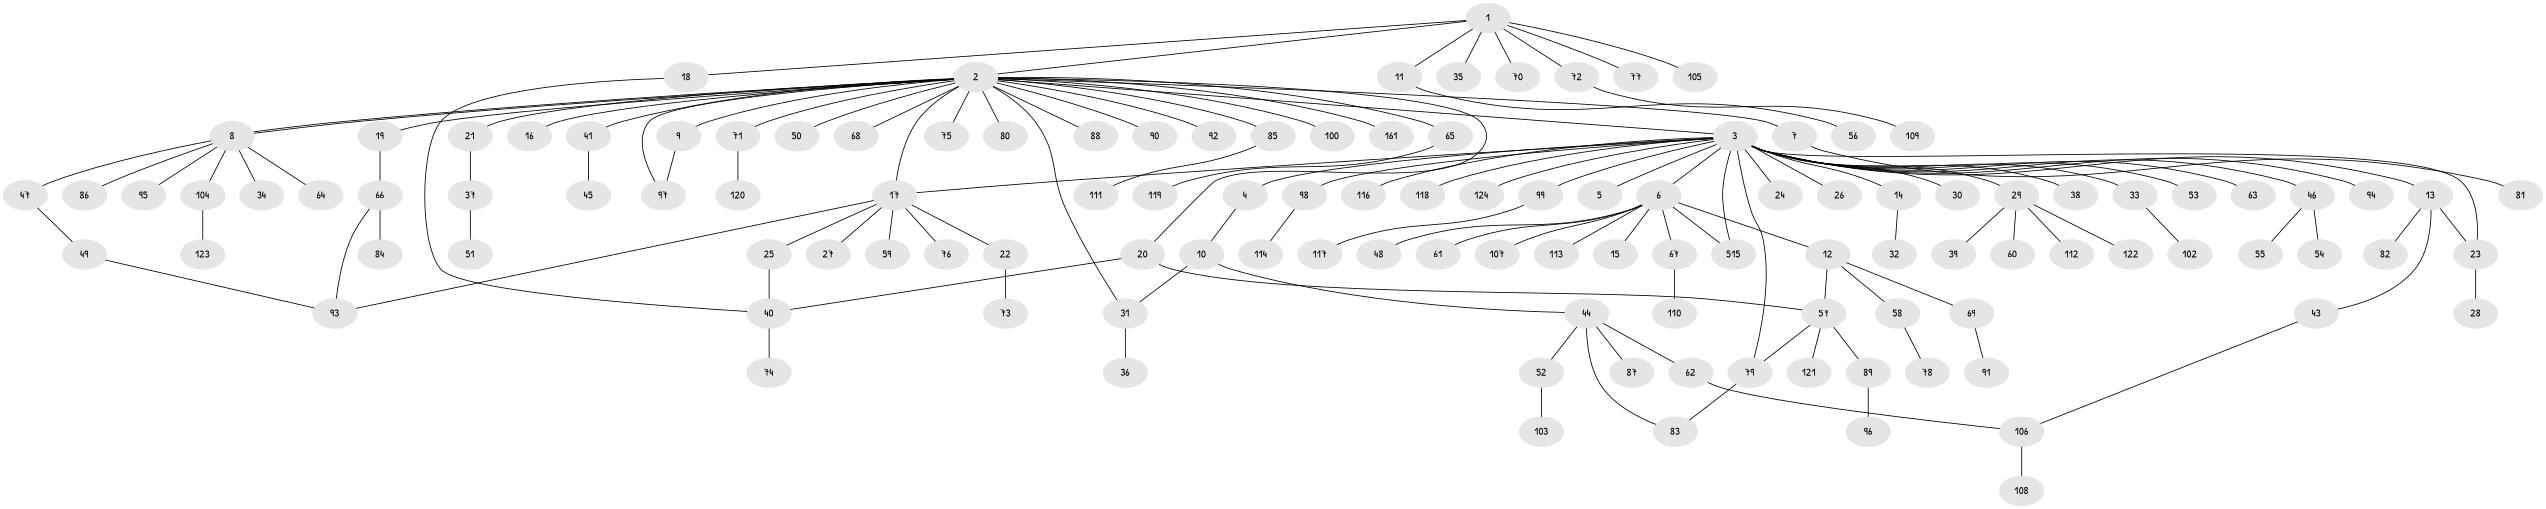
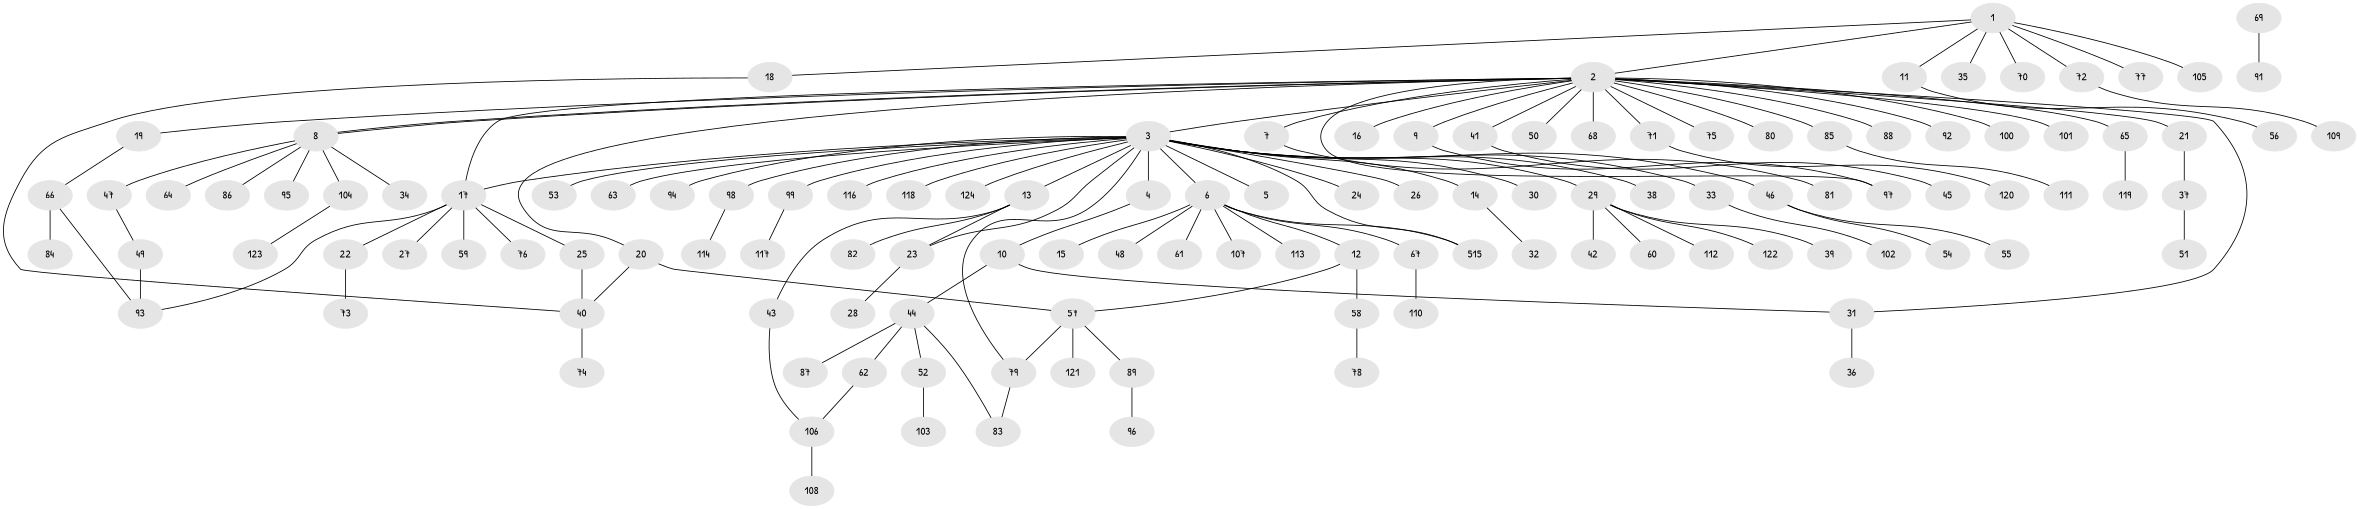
  graph {
    fontname="Patrick Hand"
    node [color=gray90 fontname="Patrick Hand" style=filled]
    edge [fontname="Patrick Hand"]
    1
    2
    11
    18
    35
    70
    72
    77
    105
    65
    3
    7
    8
    9
    16
    17
    19
    20
    21
    31
    41
    50
    68
    71
    75
    80
    85
    88
-   90
    92
    97
    100
-   101 [label=161]
+   101
    56
    40
    119
    109
    4
    5
    6
    13
    14
    23
    24
    26
    29
    30
    33
    38
    46
    53
    63
    79
    94
    98
    99
    n57 [label=515]
    116
    118
    124
    81
    34
    47
    64
    86
    95
    104
    22
    25
    27
    59
    76
    93
    66
    57
    37
    36
    45
    120
    111
    10
    12
    15
    48
    61
    67
    107
    113
    43
    82
    32
    28
    39
+   42
    60
    112
    122
    102
    54
    55
    83
    114
    117
    44
    58
    69
    110
    49
    123
    52
    62
    87
    89
    121
    78
    91
    106
    73
    74
    84
    51
    108
    103
    96
    1 -- 2
    1 -- 11
    1 -- 18
    1 -- 35
    1 -- 70
    1 -- 72
    1 -- 77
    1 -- 105
    2 -- 65
    2 -- 3
    2 -- 7
    2 -- 8
    2 -- 8
    2 -- 9
    2 -- 16
    2 -- 17
    2 -- 19
    2 -- 20
    2 -- 21
    2 -- 31
    2 -- 41
    2 -- 50
    2 -- 68
    2 -- 71
    2 -- 75
    2 -- 80
    2 -- 85
    2 -- 88
-   2 -- 90
    2 -- 92
    2 -- 97
    2 -- 100
    2 -- 101
    11 -- 56
    18 -- 40
    72 -- 109
    65 -- 119
    3 -- 17
    3 -- 4
    3 -- 5
    3 -- 6
    3 -- 13
    3 -- 14
    3 -- 23
    3 -- 24
    3 -- 26
    3 -- 29
    3 -- 30
    3 -- 33
    3 -- 38
    3 -- 46
    3 -- 53
    3 -- 63
    3 -- 79
    3 -- 94
    3 -- 98
    3 -- 99
    3 -- n57
    3 -- 116
    3 -- 118
    3 -- 124
    7 -- 81
    8 -- 34
    8 -- 47
    8 -- 64
    8 -- 86
    8 -- 95
    8 -- 104
    9 -- 97
    17 -- 22
    17 -- 25
    17 -- 27
    17 -- 59
    17 -- 76
    17 -- 93
    19 -- 66
    20 -- 40
    20 -- 57
    21 -- 37
    31 -- 36
    41 -- 45
    71 -- 120
    85 -- 111
    40 -- 74
    4 -- 10
    6 -- n57
    6 -- 12
    6 -- 15
    6 -- 48
    6 -- 61
    6 -- 67
    6 -- 107
    6 -- 113
    13 -- 23
    13 -- 43
    13 -- 82
    14 -- 32
    23 -- 28
    29 -- 39
+   29 -- 42
    29 -- 60
    29 -- 112
    29 -- 122
    33 -- 102
    46 -- 54
    46 -- 55
    79 -- 83
    98 -- 114
    99 -- 117
    47 -- 49
    104 -- 123
    22 -- 73
    25 -- 40
    66 -- 93
    66 -- 84
    57 -- 79
    57 -- 89
    57 -- 121
    37 -- 51
    10 -- 31
    10 -- 44
    12 -- 57
    12 -- 58
-   12 -- 69
    67 -- 110
    43 -- 106
    44 -- 83
    44 -- 52
    44 -- 62
    44 -- 87
    58 -- 78
    69 -- 91
    49 -- 93
    52 -- 103
    62 -- 106
    89 -- 96
    106 -- 108
  }
